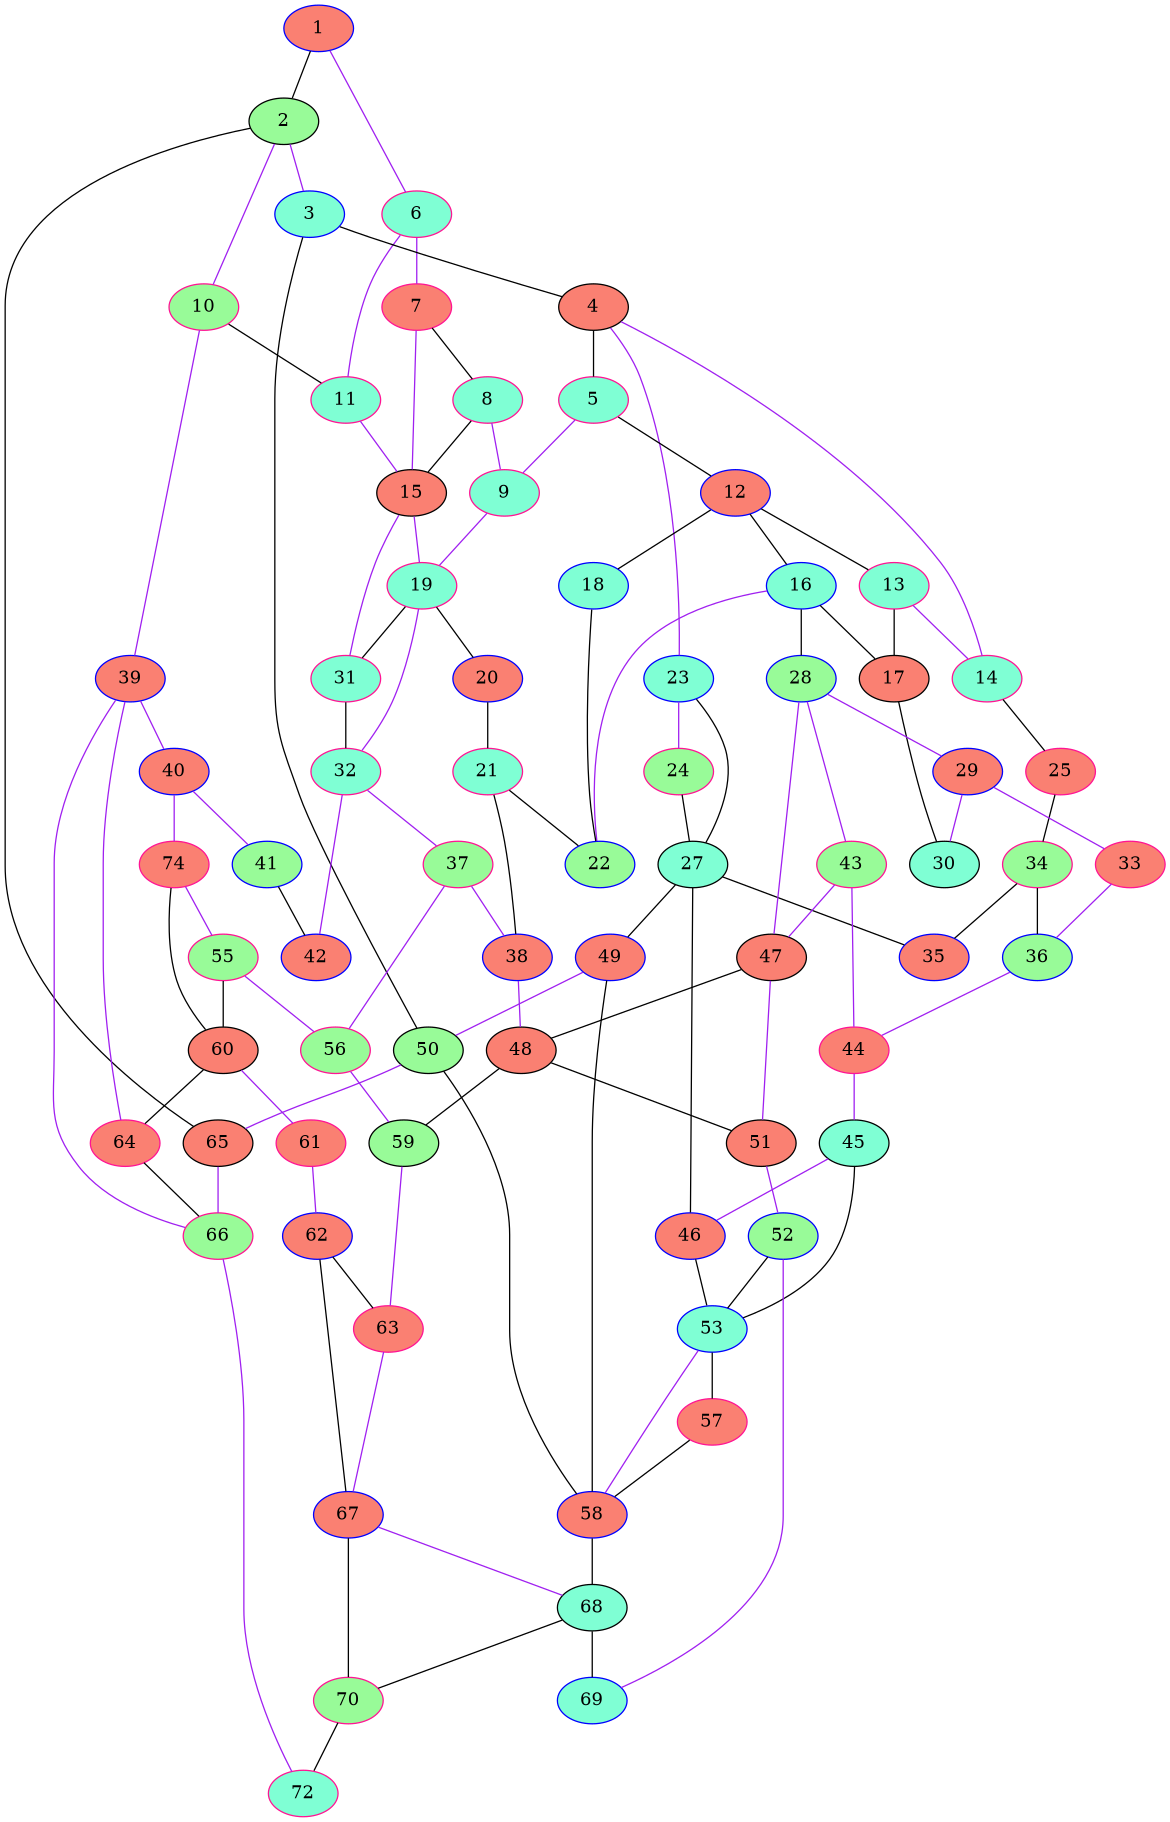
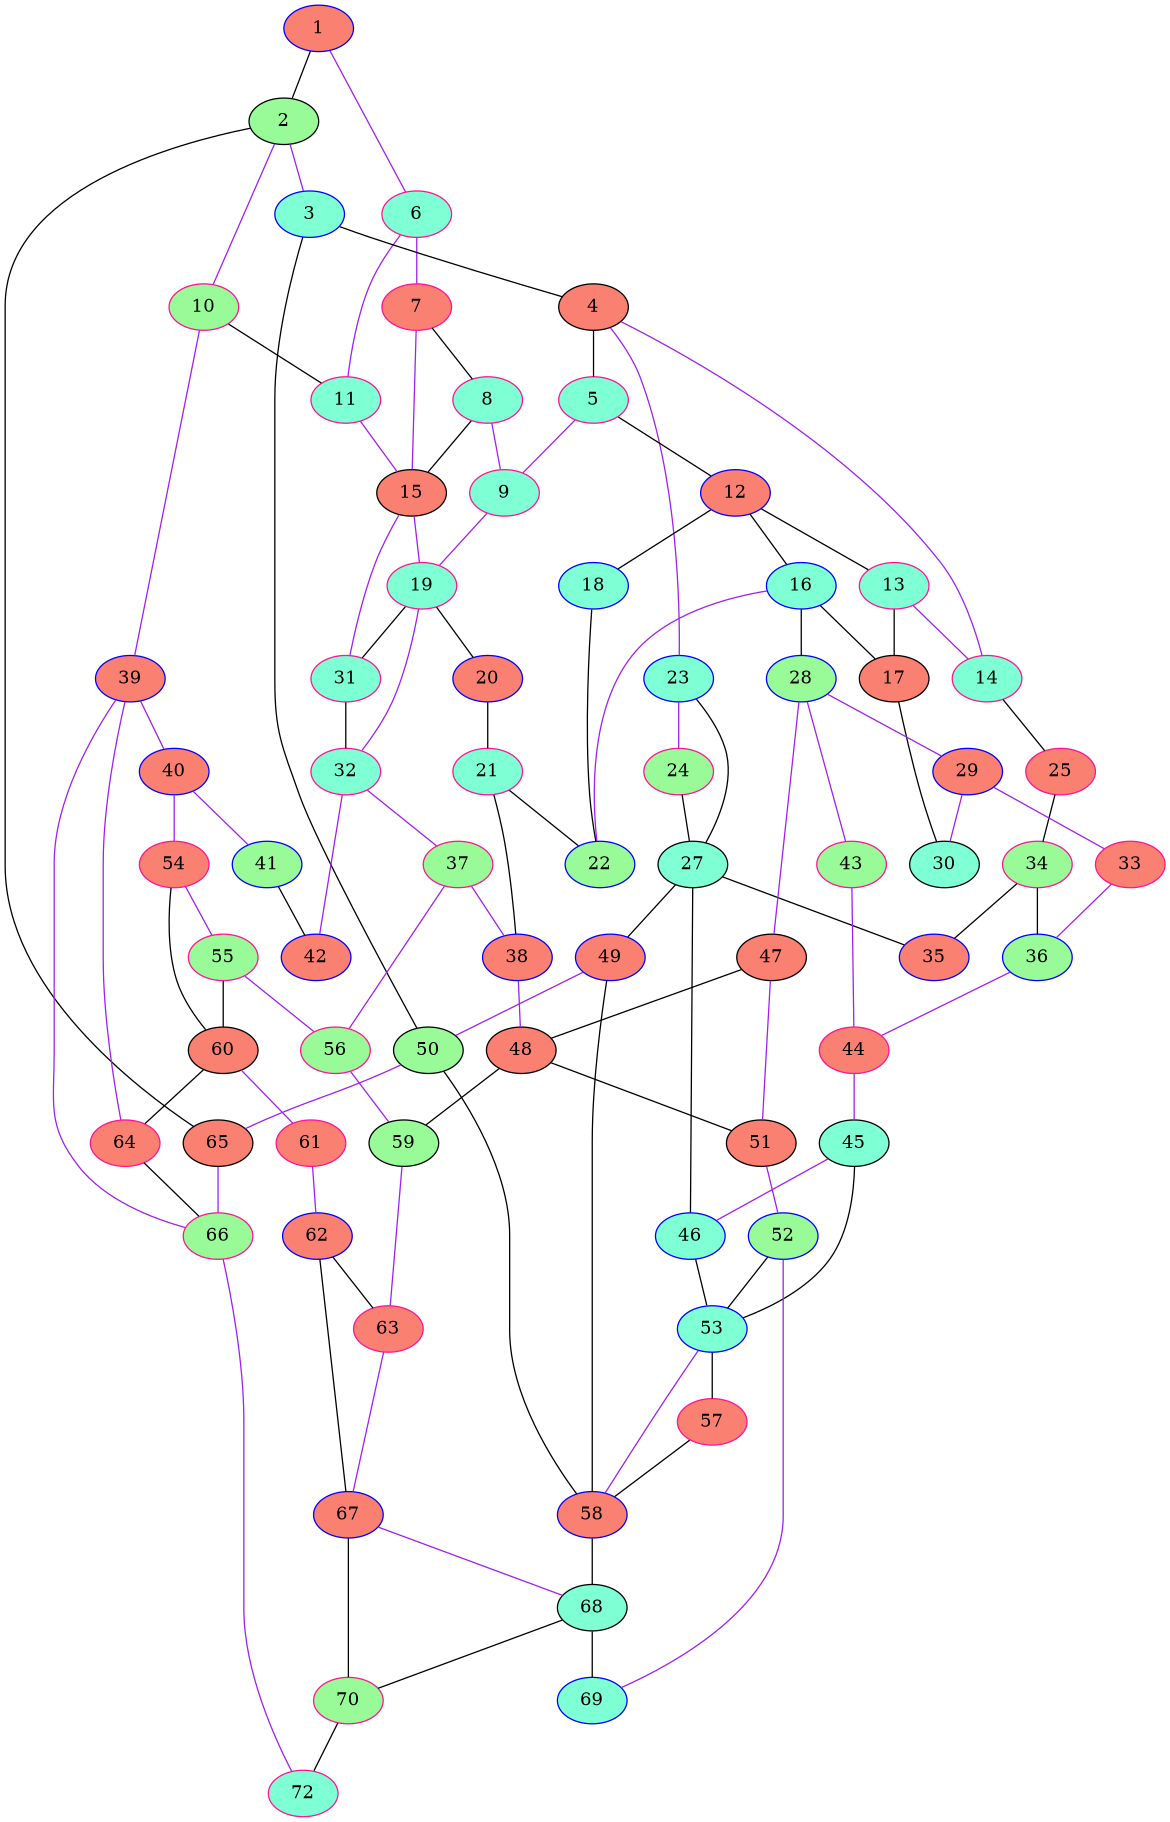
  graph {
    node [color=deeppink fillcolor=salmon style=filled]
    edge [color=purple weight=1.0]
    1 [color=blue]
    2 [color=black fillcolor=palegreen]
    6 [fillcolor=aquamarine]
    3 [color=blue fillcolor=aquamarine]
    10 [fillcolor=palegreen]
    65 [color=black]
    7
    11 [fillcolor=aquamarine]
    4 [color=black]
    50 [color=black fillcolor=palegreen]
    39 [color=blue]
    66 [fillcolor=palegreen]
    5 [fillcolor=aquamarine]
    14 [fillcolor=aquamarine]
    23 [color=blue fillcolor=aquamarine]
    58 [color=blue]
    9 [fillcolor=aquamarine]
    12 [color=blue]
    25
    24 [fillcolor=palegreen]
    27 [color=black fillcolor=aquamarine]
    19 [fillcolor=aquamarine]
    13 [fillcolor=aquamarine]
    16 [color=blue fillcolor=aquamarine]
    18 [color=blue fillcolor=aquamarine]
    8 [fillcolor=aquamarine]
    15 [color=black]
    31 [fillcolor=aquamarine]
    20 [color=blue]
    32 [fillcolor=aquamarine]
    40 [color=blue]
    64
    17 [color=black]
    22 [color=blue fillcolor=palegreen]
    28 [color=blue fillcolor=palegreen]
    30 [color=black fillcolor=aquamarine]
    34 [fillcolor=palegreen]
    29 [color=blue]
    43 [fillcolor=palegreen]
    47 [color=black]
    21 [fillcolor=aquamarine]
    37 [fillcolor=palegreen]
    42 [color=blue]
    38 [color=blue]
    48 [color=black]
    35 [color=blue]
-   46 [color=blue]
+   46 [color=blue fillcolor=aquamarine]
    49 [color=blue]
    36 [color=blue fillcolor=palegreen]
    53 [color=blue fillcolor=aquamarine]
    33
    44
    51 [color=black]
    56 [fillcolor=palegreen]
    45 [color=black fillcolor=aquamarine]
    59 [color=black fillcolor=palegreen]
    41 [color=blue fillcolor=palegreen]
-   54 [label=74]
+   54
    n59 [fillcolor=aquamarine label=72]
    55 [fillcolor=palegreen]
    60 [color=black]
    57
    52 [color=blue fillcolor=palegreen]
    63
    68 [color=black fillcolor=aquamarine]
    69 [color=blue fillcolor=aquamarine]
    61
    70 [fillcolor=palegreen]
    67 [color=blue]
    62 [color=blue]
    1 -- 2 [color=black]
    1 -- 6
    2 -- 3
    2 -- 10
    2 -- 65 [color=black]
    6 -- 7 [weight=4.0]
    6 -- 11
    3 -- 4 [color=black weight=2.0]
    3 -- 50 [color=black]
    10 -- 11 [color=black]
    10 -- 39
    65 -- 66 [weight=2.0]
    7 -- 8 [color=black]
    7 -- 15
    11 -- 15
    4 -- 5 [color=black]
    4 -- 14
    4 -- 23
    50 -- 65
    50 -- 58 [color=black]
    39 -- 66
    39 -- 40 [weight=2.0]
    39 -- 64 [weight=2.0]
    66 -- n59 [weight=2.0]
    5 -- 9
    5 -- 12 [color=black weight=2.0]
    14 -- 25 [color=black]
    23 -- 24
    23 -- 27 [color=black]
    58 -- 68 [color=black weight=2.0]
    9 -- 19
    12 -- 13 [color=black]
    12 -- 16 [color=black]
    12 -- 18 [color=black weight=2.0]
    25 -- 34 [color=black]
    24 -- 27 [color=black]
    27 -- 35 [color=black]
    27 -- 46 [color=black]
    27 -- 49 [color=black]
    19 -- 31 [color=black]
    19 -- 20 [color=black weight=2.0]
    19 -- 32
    13 -- 14
    13 -- 17 [color=black]
    16 -- 17 [color=black]
    16 -- 22
    16 -- 28 [color=black weight=2.0]
    18 -- 22 [color=black]
    8 -- 9
    8 -- 15 [color=black]
    15 -- 19
    15 -- 31
    31 -- 32 [color=black]
    20 -- 21 [color=black]
    32 -- 37
    32 -- 42 [weight=2.0]
    40 -- 41 [weight=2.0]
    40 -- 54
    64 -- 66 [color=black]
    17 -- 30 [color=black]
    28 -- 29 [weight=2.0]
    28 -- 43
    28 -- 47
    34 -- 35 [color=black]
    34 -- 36 [color=black]
    29 -- 30 [weight=2.0]
    29 -- 33 [weight=2.0]
-   43 -- 47
    43 -- 44
    47 -- 48 [color=black]
    47 -- 51
    21 -- 22 [color=black]
    21 -- 38 [color=black]
    37 -- 38
    37 -- 56
    38 -- 48
    48 -- 51 [color=black]
    48 -- 59 [color=black]
    46 -- 53 [color=black]
    49 -- 50
    49 -- 58 [color=black]
    36 -- 44
    53 -- 58
    53 -- 57 [color=black weight=2.0]
    33 -- 36
    44 -- 45
    51 -- 52
    56 -- 59
    45 -- 46
    45 -- 53 [color=black]
    59 -- 63
    41 -- 42 [color=black weight=4.0]
    54 -- 55
    54 -- 60 [color=black]
    55 -- 56
    55 -- 60 [color=black]
    60 -- 64 [color=black weight=2.0]
    60 -- 61 [weight=2.0]
    57 -- 58 [color=black]
    52 -- 53 [color=black]
    52 -- 69
    63 -- 67
    68 -- 69 [color=black weight=2.0]
    68 -- 70 [color=black]
    61 -- 62
    70 -- n59 [color=black weight=2.0]
    67 -- 68
    67 -- 70 [color=black weight=3.0]
    62 -- 63 [color=black]
    62 -- 67 [color=black]
  }
